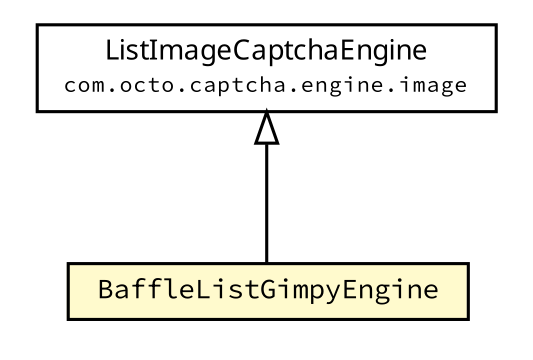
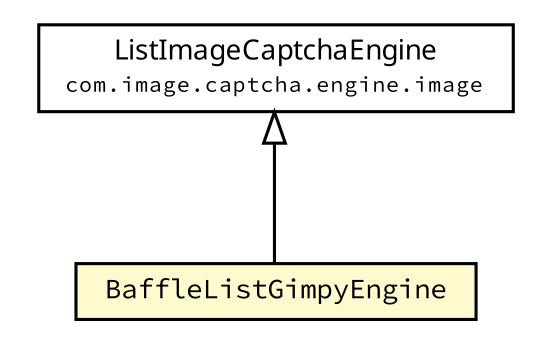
  digraph {
    fontname="Source Code Pro"
    node [fontcolor=black fontname="Source Code Pro" fontsize=9.0 shape=plaintext]
-   n1 [label=<<table border="0" cellborder="1" cellspacing="0" cellpadding="2" port="p" href="../ListImageCaptchaEngine.html"> 		<tr><td><table border="0" cellspacing="0" cellpadding="1"> 			<tr><td><font face="ariali"> ListImageCaptchaEngine </font></td></tr> 			<tr><td><font point-size="7.0"> com.octo.captcha.engine.image </font></td></tr> 		</table></td></tr> 		</table>>]
+   n1 [label=<<table border="0" cellborder="1" cellspacing="0" cellpadding="2" port="p" href="../ListImageCaptchaEngine.html"> 		<tr><td><table border="0" cellspacing="0" cellpadding="1"> 			<tr><td><font face="ariali"> ListImageCaptchaEngine </font></td></tr> 			<tr><td><font point-size="7.0"> com.image.captcha.engine.image </font></td></tr> 		</table></td></tr> 		</table>>]
    n2 [label=<<table border="0" cellborder="1" cellspacing="0" cellpadding="2" port="p" bgcolor="lemonChiffon" href="./BaffleListGimpyEngine.html"> 		<tr><td><table border="0" cellspacing="0" cellpadding="1"> 			<tr><td> BaffleListGimpyEngine </td></tr> 		</table></td></tr> 		</table>>]
    n1 -> n2 [arrowtail=empty dir=back fontname="Source Code Pro" fontsize=10 headport=p labelfontname=arial labelfontsize=10 tailport=p]
  }
